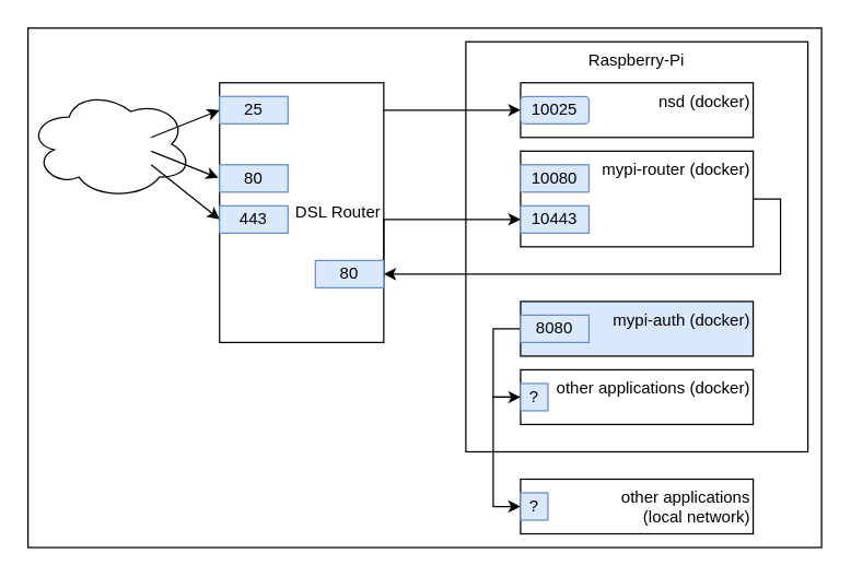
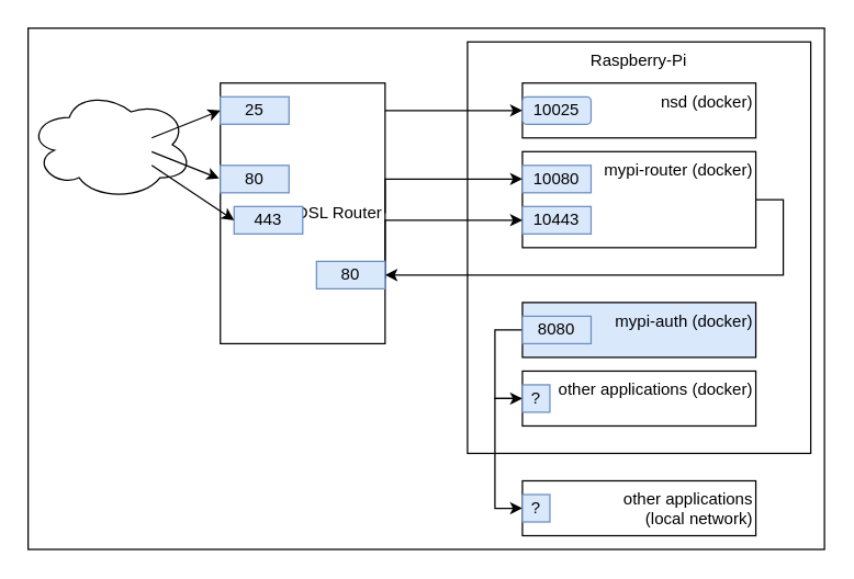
  <mxCell id="0" />
  <mxCell id="1" parent="0" />
  <mxCell id="2" value="" style="rounded=0;whiteSpace=wrap;html=1;" vertex="1" parent="1"><mxGeometry y="20" width="580" height="380" as="geometry" x="20" /></mxCell>
  <mxCell id="3" value="DSL Router" style="rounded=0;whiteSpace=wrap;html=1;align=right;" vertex="1" parent="1"><mxGeometry x="160" y="60" width="120" height="190" as="geometry" /></mxCell>
- <mxCell id="4" value="443" style="rounded=0;whiteSpace=wrap;html=1;fillColor=#dae8fc;strokeColor=#6c8ebf;" vertex="1" parent="1"><mxGeometry x="160" y="150" width="50" height="20" as="geometry" /></mxCell>
+ <mxCell id="4" value="443" style="rounded=0;whiteSpace=wrap;html=1;fillColor=#dae8fc;strokeColor=#6c8ebf;" vertex="1" parent="1"><mxGeometry x="170" y="150" width="50" height="20" as="geometry" /></mxCell>
  <mxCell id="5" value="25" style="rounded=0;whiteSpace=wrap;html=1;fillColor=#dae8fc;strokeColor=#6c8ebf;" vertex="1" parent="1"><mxGeometry x="160" y="70" width="50" height="20" as="geometry" /></mxCell>
  <mxCell id="6" value="" style="ellipse;shape=cloud;whiteSpace=wrap;html=1;" vertex="1" parent="1"><mxGeometry y="65" width="120" height="80" as="geometry" x="20" /></mxCell>
  <mxCell id="7" value="Raspberry-Pi" style="rounded=0;whiteSpace=wrap;html=1;shadow=0;glass=0;verticalAlign=top;" vertex="1" parent="1"><mxGeometry x="340" y="30" width="250" height="300" as="geometry" /></mxCell>
  <mxCell id="8" style="edgeStyle=orthogonalEdgeStyle;rounded=0;orthogonalLoop=1;jettySize=auto;html=1;exitX=1;exitY=0.5;exitDx=0;exitDy=0;entryX=1;entryY=0.5;entryDx=0;entryDy=0;" edge="1" parent="1" source="9" target="18"><mxGeometry relative="1" as="geometry" /></mxCell>
  <mxCell id="9" value="mypi-router (docker)" style="rounded=0;whiteSpace=wrap;html=1;verticalAlign=top;align=right;" vertex="1" parent="1"><mxGeometry x="380" y="110" width="170" height="70" as="geometry" /></mxCell>
  <mxCell id="10" value="nsd&amp;nbsp;(docker)" style="rounded=0;whiteSpace=wrap;html=1;verticalAlign=top;align=right;" vertex="1" parent="1"><mxGeometry x="380" y="60" width="170" height="40" as="geometry" /></mxCell>
  <mxCell id="11" value="10443" style="rounded=0;whiteSpace=wrap;html=1;fillColor=#dae8fc;strokeColor=#6c8ebf;" vertex="1" parent="1"><mxGeometry x="380" y="150" width="50" height="20" as="geometry" /></mxCell>
  <mxCell id="12" value="10025" style="whiteSpace=wrap;html=1;fillColor=#dae8fc;strokeColor=#6c8ebf;rounded=1;" vertex="1" parent="1"><mxGeometry x="380" y="70" width="50" height="20" as="geometry" /></mxCell>
  <mxCell id="13" value="10080" style="rounded=0;whiteSpace=wrap;html=1;fillColor=#dae8fc;strokeColor=#6c8ebf;" vertex="1" parent="1"><mxGeometry x="380" y="120" width="50" height="20" as="geometry" /></mxCell>
  <mxCell id="14" value="80" style="rounded=0;whiteSpace=wrap;html=1;fillColor=#dae8fc;strokeColor=#6c8ebf;" vertex="1" parent="1"><mxGeometry x="160" y="120" width="50" height="20" as="geometry" /></mxCell>
  <mxCell id="15" style="edgeStyle=orthogonalEdgeStyle;rounded=0;orthogonalLoop=1;jettySize=auto;html=1;" edge="1" parent="1" target="12"><mxGeometry relative="1" as="geometry"><mxPoint x="280" y="80" as="sourcePoint" /><Array as="points"><mxPoint x="282" y="80" /></Array></mxGeometry></mxCell>
+ <mxCell id="16" style="edgeStyle=orthogonalEdgeStyle;rounded=0;orthogonalLoop=1;jettySize=auto;html=1;exitX=1;exitY=0.5;exitDx=0;exitDy=0;entryX=0;entryY=0.5;entryDx=0;entryDy=0;" edge="1" parent="1" source="3" target="13"><mxGeometry relative="1" as="geometry"><Array as="points"><mxPoint x="280" y="130" /></Array></mxGeometry></mxCell>
  <mxCell id="17" style="edgeStyle=orthogonalEdgeStyle;rounded=0;orthogonalLoop=1;jettySize=auto;html=1;exitX=1;exitY=0.75;exitDx=0;exitDy=0;" edge="1" parent="1" source="3" target="11"><mxGeometry relative="1" as="geometry"><Array as="points"><mxPoint x="280" y="160" /></Array></mxGeometry></mxCell>
  <mxCell id="18" value="80" style="rounded=0;whiteSpace=wrap;html=1;fillColor=#dae8fc;strokeColor=#6c8ebf;" vertex="1" parent="1"><mxGeometry x="230" y="190" width="50" height="20" as="geometry" /></mxCell>
  <mxCell id="19" value="mypi-auth&amp;nbsp;(docker)" style="rounded=0;whiteSpace=wrap;html=1;verticalAlign=top;align=right;fillColor=#dae8fc;" vertex="1" parent="1"><mxGeometry x="380" y="220" width="170" height="40" as="geometry" /></mxCell>
  <mxCell id="20" style="edgeStyle=orthogonalEdgeStyle;rounded=0;orthogonalLoop=1;jettySize=auto;html=1;exitX=0;exitY=0.5;exitDx=0;exitDy=0;entryX=0;entryY=0.5;entryDx=0;entryDy=0;" edge="1" parent="1" source="21" target="24"><mxGeometry relative="1" as="geometry" /></mxCell>
  <mxCell id="21" value="8080" style="rounded=0;whiteSpace=wrap;html=1;fillColor=#dae8fc;strokeColor=#6c8ebf;" vertex="1" parent="1"><mxGeometry x="380" y="230" width="50" height="20" as="geometry" /></mxCell>
  <mxCell id="22" value="other applications (docker)" style="rounded=0;whiteSpace=wrap;html=1;verticalAlign=top;align=right;" vertex="1" parent="1"><mxGeometry x="380" y="270" width="170" height="40" as="geometry" /></mxCell>
  <mxCell id="23" style="edgeStyle=orthogonalEdgeStyle;rounded=0;orthogonalLoop=1;jettySize=auto;html=1;exitX=0;exitY=0.5;exitDx=0;exitDy=0;entryX=0;entryY=0.5;entryDx=0;entryDy=0;" edge="1" parent="1" source="24" target="26"><mxGeometry relative="1" as="geometry" /></mxCell>
  <mxCell id="24" value="?" style="rounded=0;whiteSpace=wrap;html=1;fillColor=#dae8fc;strokeColor=#6c8ebf;" vertex="1" parent="1"><mxGeometry x="380" y="280" width="20" height="20" as="geometry" /></mxCell>
  <mxCell id="25" value="other applications &lt;br&gt;(local network)" style="rounded=0;whiteSpace=wrap;html=1;verticalAlign=top;align=right;" vertex="1" parent="1"><mxGeometry x="380" y="350" width="170" height="40" as="geometry" /></mxCell>
  <mxCell id="26" value="?" style="rounded=0;whiteSpace=wrap;html=1;fillColor=#dae8fc;strokeColor=#6c8ebf;" vertex="1" parent="1"><mxGeometry x="380" y="360" width="20" height="20" as="geometry" /></mxCell>
  <mxCell id="27" value="" style="endArrow=classic;html=1;rounded=0;entryX=0;entryY=0.5;entryDx=0;entryDy=0;" edge="1" parent="1" target="5"><mxGeometry width="50" height="50" relative="1" as="geometry"><mxPoint x="110" y="100" as="sourcePoint" /><mxPoint x="160" y="50" as="targetPoint" /></mxGeometry></mxCell>
  <mxCell id="28" value="" style="endArrow=classic;html=1;rounded=0;entryX=-0.007;entryY=0.366;entryDx=0;entryDy=0;entryPerimeter=0;" edge="1" parent="1" target="3"><mxGeometry width="50" height="50" relative="1" as="geometry"><mxPoint x="110" y="110" as="sourcePoint" /><mxPoint x="160" y="60" as="targetPoint" /></mxGeometry></mxCell>
  <mxCell id="29" value="" style="endArrow=classic;html=1;rounded=0;entryX=0;entryY=0.5;entryDx=0;entryDy=0;" edge="1" parent="1" target="4"><mxGeometry width="50" height="50" relative="1" as="geometry"><mxPoint x="110" y="120" as="sourcePoint" /><mxPoint x="160" y="70" as="targetPoint" /></mxGeometry></mxCell>
